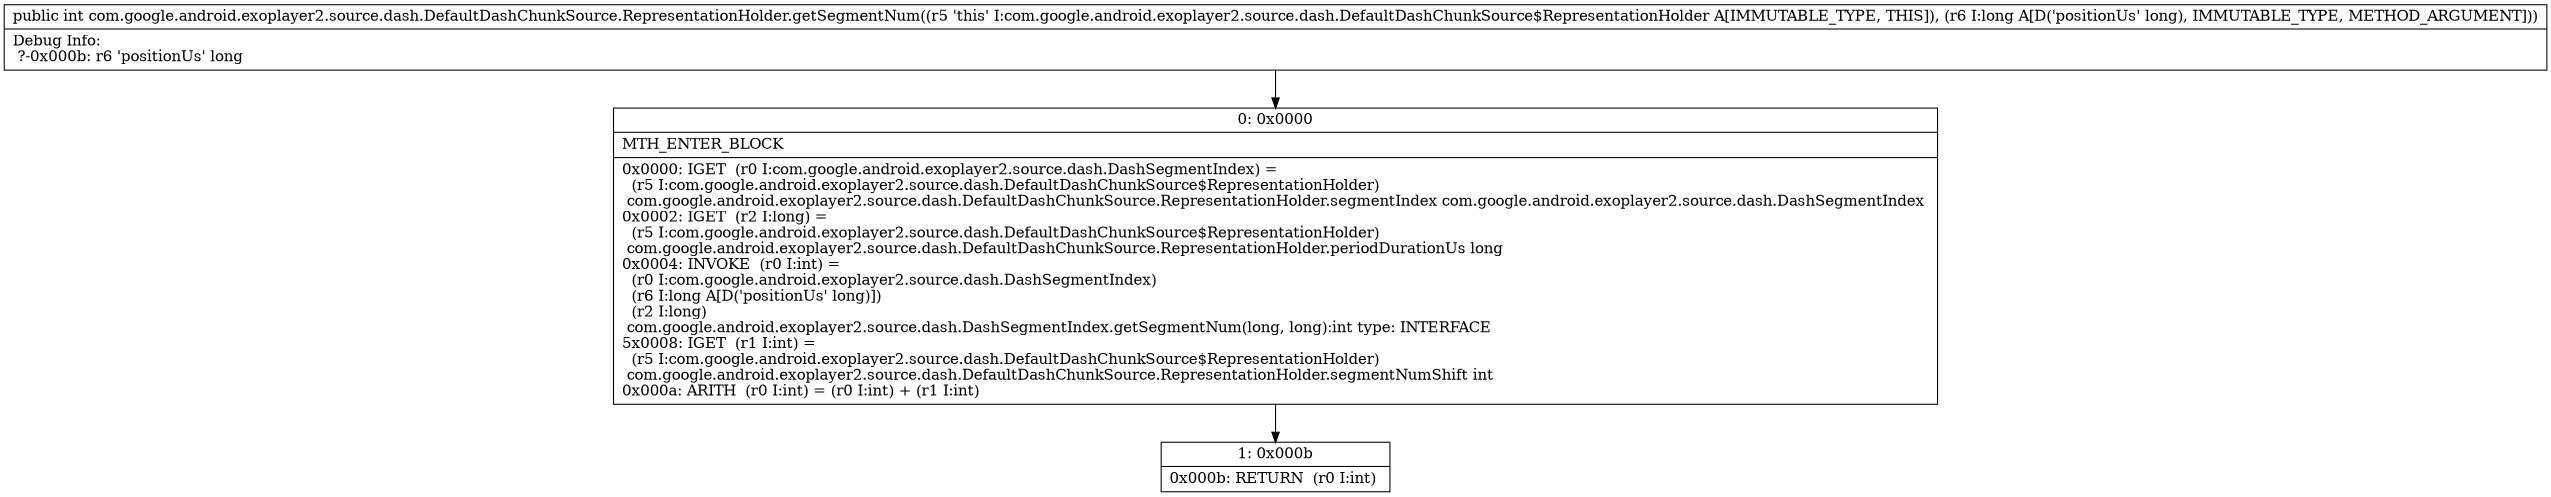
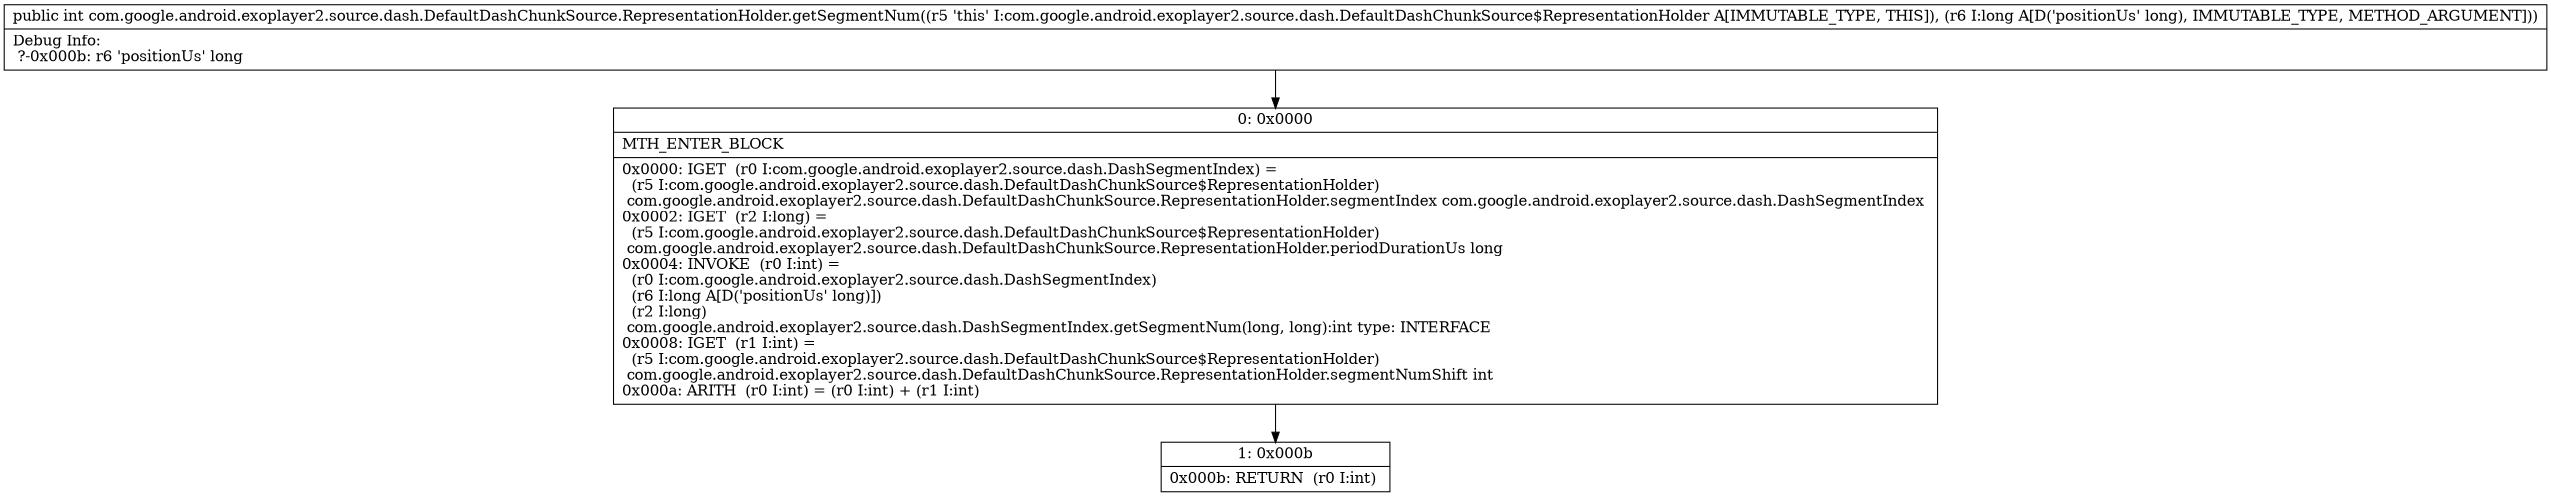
  digraph {
    node [shape=record]
-   n1 [label="{0\:\ 0x0000|MTH_ENTER_BLOCK\l|0x0000: IGET  (r0 I:com.google.android.exoplayer2.source.dash.DashSegmentIndex) = \l  (r5 I:com.google.android.exoplayer2.source.dash.DefaultDashChunkSource$RepresentationHolder)\l com.google.android.exoplayer2.source.dash.DefaultDashChunkSource.RepresentationHolder.segmentIndex com.google.android.exoplayer2.source.dash.DashSegmentIndex \l0x0002: IGET  (r2 I:long) = \l  (r5 I:com.google.android.exoplayer2.source.dash.DefaultDashChunkSource$RepresentationHolder)\l com.google.android.exoplayer2.source.dash.DefaultDashChunkSource.RepresentationHolder.periodDurationUs long \l0x0004: INVOKE  (r0 I:int) = \l  (r0 I:com.google.android.exoplayer2.source.dash.DashSegmentIndex)\l  (r6 I:long A[D('positionUs' long)])\l  (r2 I:long)\l com.google.android.exoplayer2.source.dash.DashSegmentIndex.getSegmentNum(long, long):int type: INTERFACE \l5x0008: IGET  (r1 I:int) = \l  (r5 I:com.google.android.exoplayer2.source.dash.DefaultDashChunkSource$RepresentationHolder)\l com.google.android.exoplayer2.source.dash.DefaultDashChunkSource.RepresentationHolder.segmentNumShift int \l0x000a: ARITH  (r0 I:int) = (r0 I:int) + (r1 I:int) \l}"]
+   n1 [label="{0\:\ 0x0000|MTH_ENTER_BLOCK\l|0x0000: IGET  (r0 I:com.google.android.exoplayer2.source.dash.DashSegmentIndex) = \l  (r5 I:com.google.android.exoplayer2.source.dash.DefaultDashChunkSource$RepresentationHolder)\l com.google.android.exoplayer2.source.dash.DefaultDashChunkSource.RepresentationHolder.segmentIndex com.google.android.exoplayer2.source.dash.DashSegmentIndex \l0x0002: IGET  (r2 I:long) = \l  (r5 I:com.google.android.exoplayer2.source.dash.DefaultDashChunkSource$RepresentationHolder)\l com.google.android.exoplayer2.source.dash.DefaultDashChunkSource.RepresentationHolder.periodDurationUs long \l0x0004: INVOKE  (r0 I:int) = \l  (r0 I:com.google.android.exoplayer2.source.dash.DashSegmentIndex)\l  (r6 I:long A[D('positionUs' long)])\l  (r2 I:long)\l com.google.android.exoplayer2.source.dash.DashSegmentIndex.getSegmentNum(long, long):int type: INTERFACE \l0x0008: IGET  (r1 I:int) = \l  (r5 I:com.google.android.exoplayer2.source.dash.DefaultDashChunkSource$RepresentationHolder)\l com.google.android.exoplayer2.source.dash.DefaultDashChunkSource.RepresentationHolder.segmentNumShift int \l0x000a: ARITH  (r0 I:int) = (r0 I:int) + (r1 I:int) \l}"]
    n2 [label="{1\:\ 0x000b|0x000b: RETURN  (r0 I:int) \l}"]
    n3 [label="{public int com.google.android.exoplayer2.source.dash.DefaultDashChunkSource.RepresentationHolder.getSegmentNum((r5 'this' I:com.google.android.exoplayer2.source.dash.DefaultDashChunkSource$RepresentationHolder A[IMMUTABLE_TYPE, THIS]), (r6 I:long A[D('positionUs' long), IMMUTABLE_TYPE, METHOD_ARGUMENT]))  | Debug Info:\l  ?\-0x000b: r6 'positionUs' long\l}"]
    n1 -> n2
    n3 -> n1
  }
